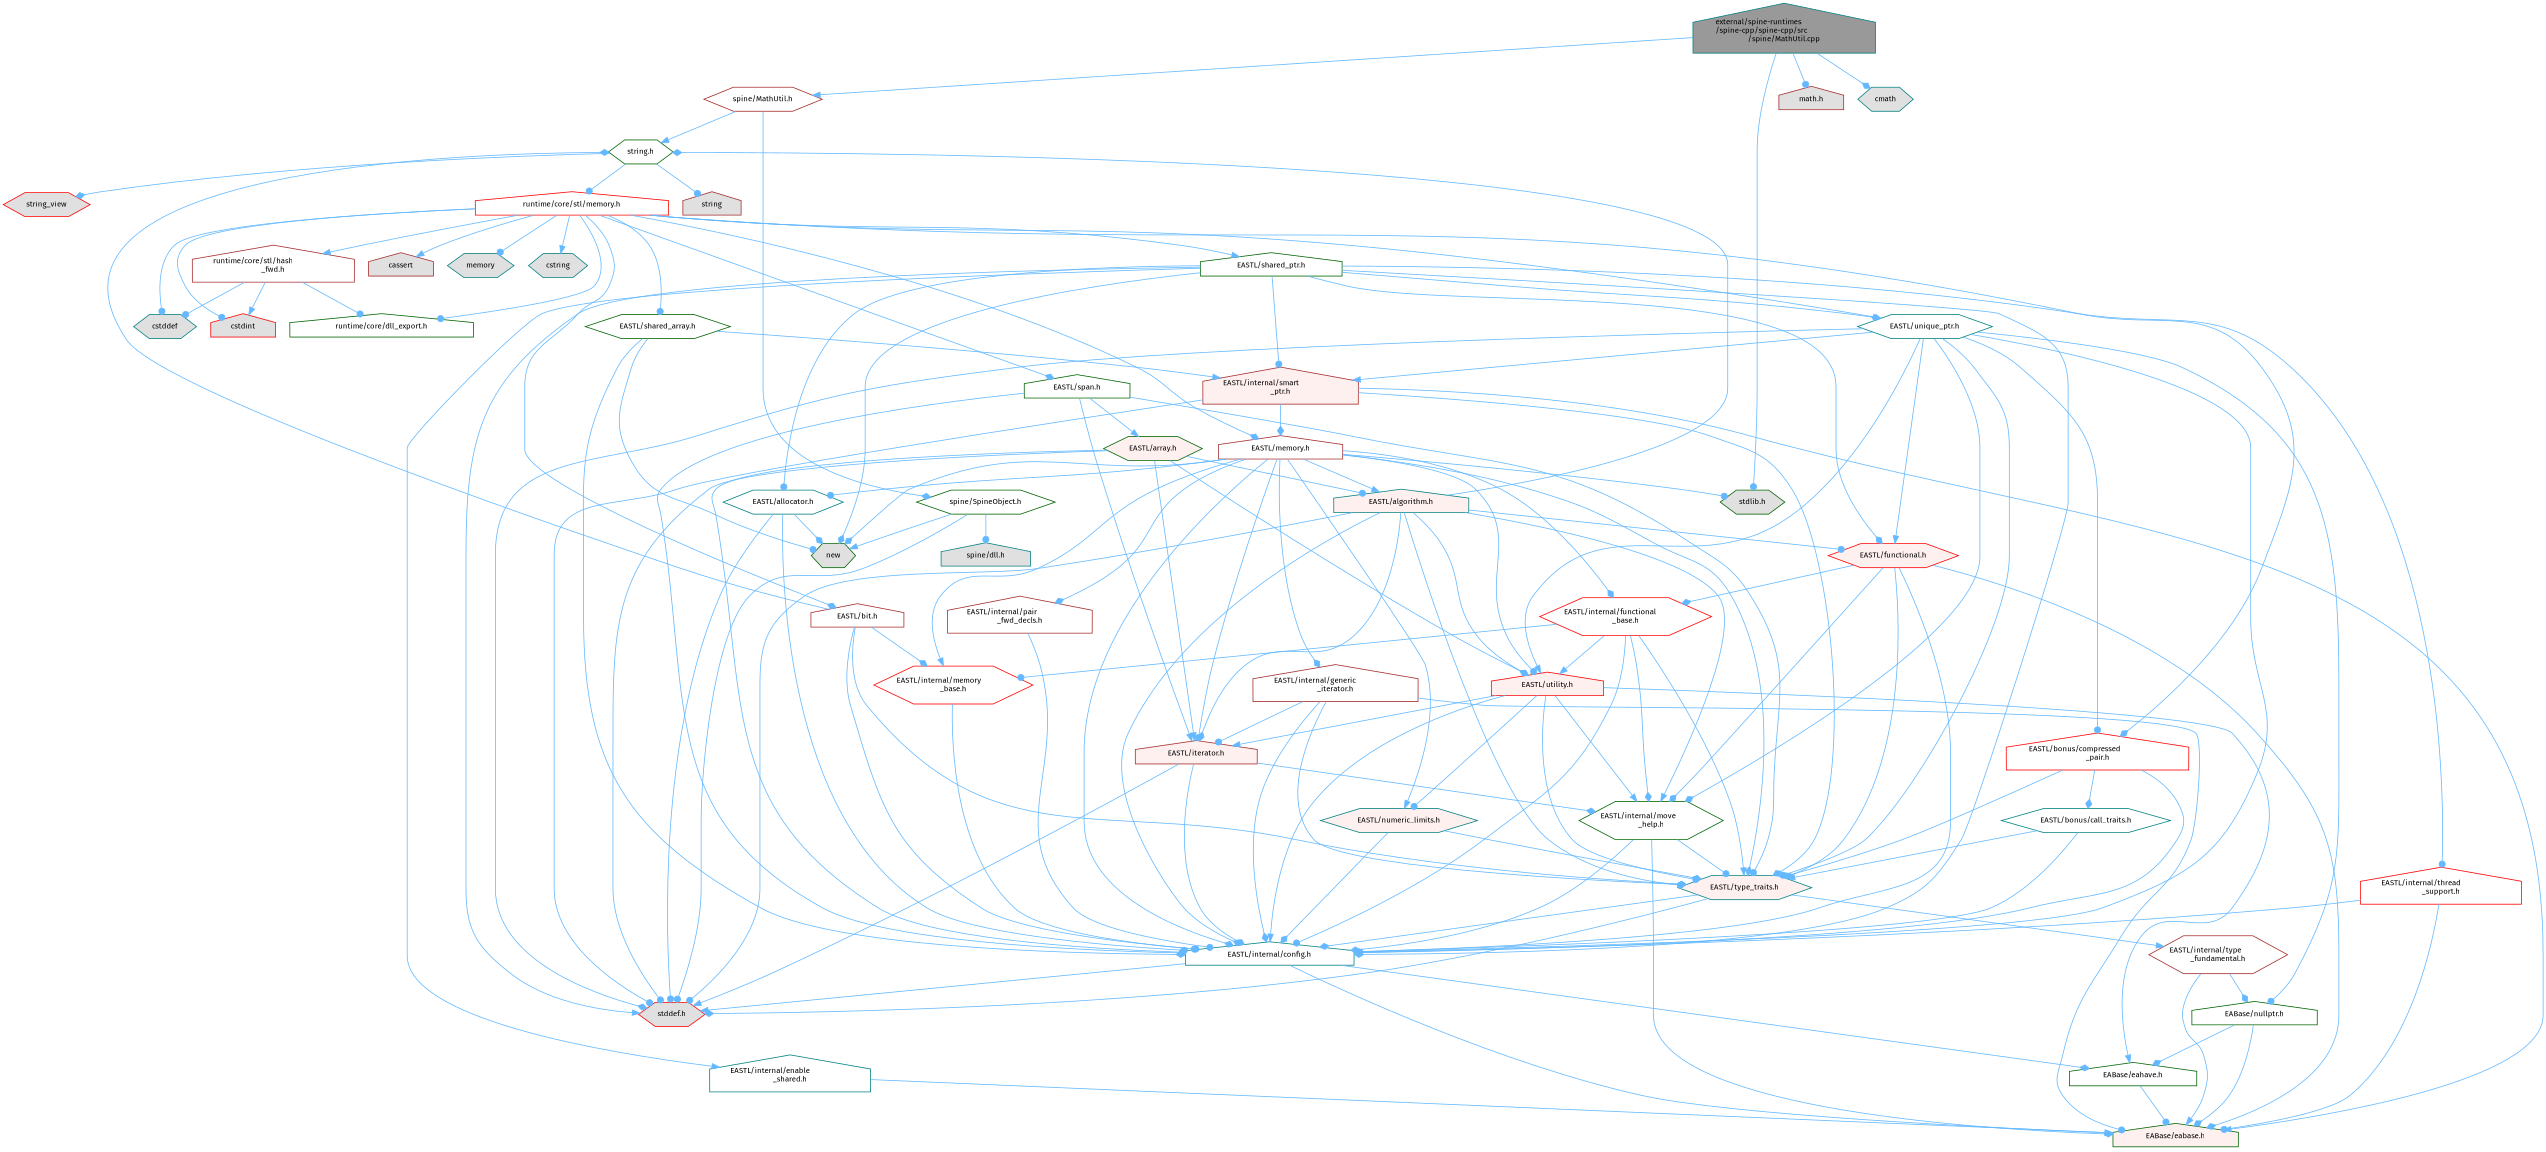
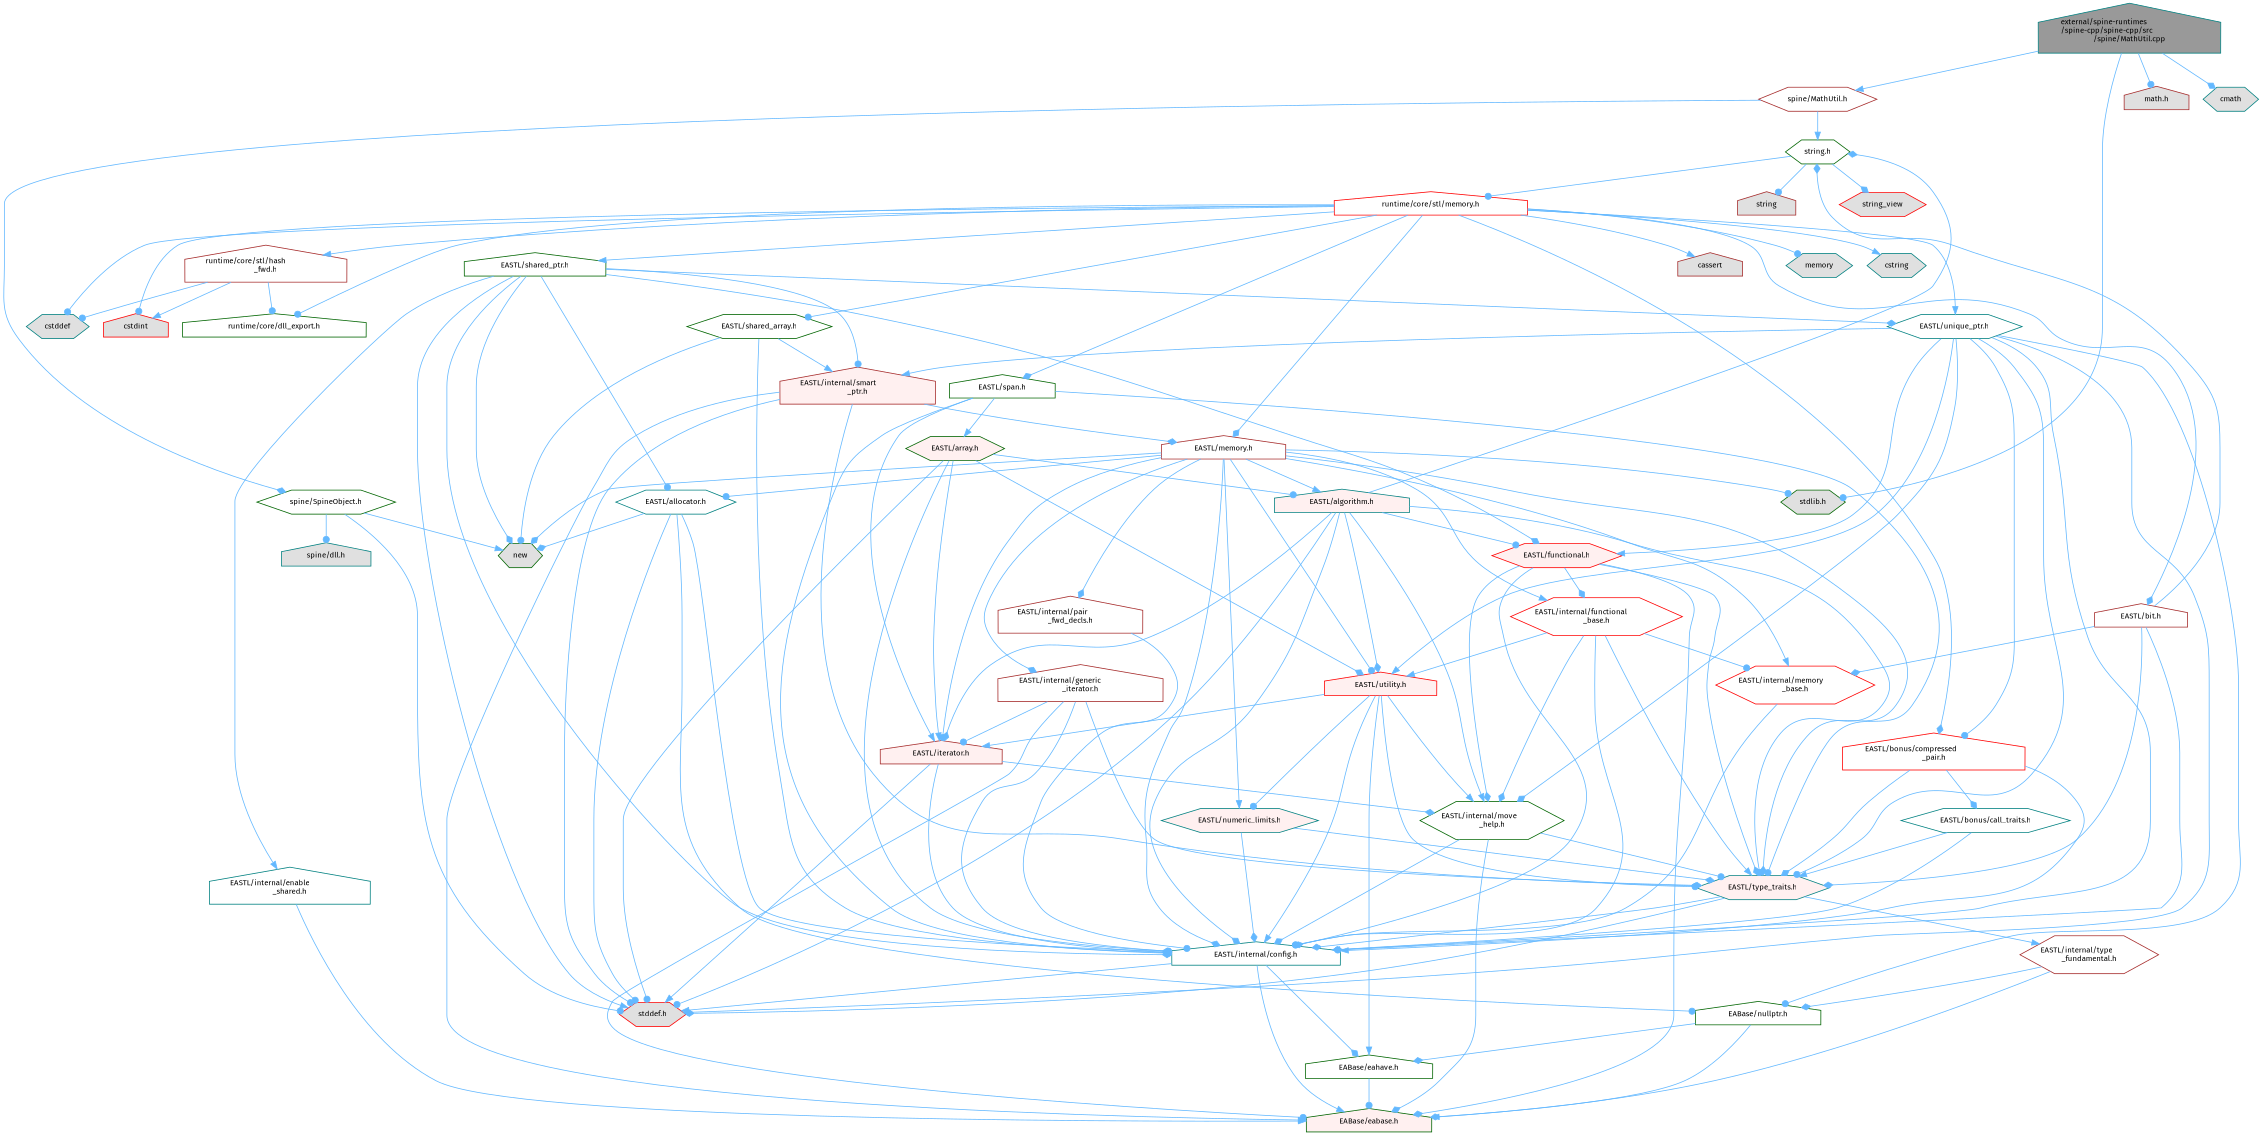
  digraph {
    fontname="Fira Sans"
    node [color=teal fillcolor=white fontname="Fira Sans" fontsize=10 shape=house style=filled]
    edge [arrowhead=diamond color=steelblue1 fontname="Fira Sans" fontsize=10 labelfontname=Helvetica labelfontsize=10 style=solid]
    n1 [fillcolor=grey60 fontcolor=black height=0.2 label="external/spine-runtimes\l/spine-cpp/spine-cpp/src\l/spine/MathUtil.cpp" width=0.4]
    n2 [color=brown height=0.2 label="spine/MathUtil.h" shape=hexagon width=0.4]
    n3 [color=darkgreen fillcolor="#E0E0E0" height=0.2 label="stdlib.h" shape=hexagon width=0.4]
    n4 [color=brown fillcolor="#E0E0E0" height=0.2 label="math.h" width=0.4]
    n5 [fillcolor="#E0E0E0" height=0.2 label=cmath shape=hexagon width=0.4]
    n6 [color=darkgreen height=0.2 label="spine/SpineObject.h" shape=hexagon width=0.4]
    n7 [color=darkgreen height=0.2 label="string.h" shape=hexagon width=0.4]
    n8 [color=darkgreen fillcolor="#E0E0E0" height=0.2 label=new shape=hexagon width=0.4]
    n9 [color=red fillcolor="#E0E0E0" height=0.2 label="stddef.h" shape=hexagon width=0.4]
    n10 [fillcolor="#E0E0E0" height=0.2 label="spine/dll.h" width=0.4]
    n11 [color=brown fillcolor="#E0E0E0" height=0.2 label=string width=0.4]
    n12 [color=red fillcolor="#E0E0E0" height=0.2 label=string_view shape=hexagon width=0.4]
    n13 [color=red height=0.2 label="runtime/core/stl/memory.h" width=0.4]
    n14 [fillcolor="#E0E0E0" height=0.2 label=cstddef shape=hexagon width=0.4]
    n15 [color=red fillcolor="#E0E0E0" height=0.2 label=cstdint width=0.4]
    n16 [color=brown fillcolor="#E0E0E0" height=0.2 label=cassert width=0.4]
    n17 [fillcolor="#E0E0E0" height=0.2 label=memory shape=hexagon width=0.4]
    n18 [fillcolor="#E0E0E0" height=0.2 label=cstring shape=hexagon width=0.4]
    n19 [color=brown height=0.2 label="EASTL/bit.h" width=0.4]
    n20 [color=brown height=0.2 label="EASTL/memory.h" width=0.4]
    n21 [color=darkgreen height=0.2 label="EASTL/shared_array.h" shape=hexagon width=0.4]
    n22 [height=0.2 label="EASTL/unique_ptr.h" shape=hexagon width=0.4]
    n23 [color=red height=0.2 label="EASTL/bonus/compressed\l_pair.h" width=0.4]
    n24 [color=darkgreen height=0.2 label="EASTL/shared_ptr.h" width=0.4]
    n25 [color=darkgreen height=0.2 label="EASTL/span.h" width=0.4]
    n26 [color=darkgreen height=0.2 label="runtime/core/dll_export.h" width=0.4]
    n27 [color=brown height=0.2 label="runtime/core/stl/hash\l_fwd.h" width=0.4]
    n28 [height=0.2 label="EASTL/internal/config.h" width=0.4]
    n29 [color=red height=0.2 label="EASTL/internal/memory\l_base.h" shape=hexagon width=0.4]
    n30 [fillcolor="#FFF0F0" height=0.2 label="EASTL/type_traits.h" shape=hexagon width=0.4]
    n31 [color=brown height=0.2 label="EASTL/internal/generic\l_iterator.h" width=0.4]
    n32 [color=brown fillcolor="#FFF0F0" height=0.2 label="EASTL/iterator.h" width=0.4]
    n33 [color=brown height=0.2 label="EASTL/internal/pair\l_fwd_decls.h" width=0.4]
    n34 [color=red height=0.2 label="EASTL/internal/functional\l_base.h" shape=hexagon width=0.4]
    n35 [fillcolor="#FFF0F0" height=0.2 label="EASTL/algorithm.h" width=0.4]
    n36 [color=red fillcolor="#FFF0F0" height=0.2 label="EASTL/utility.h" width=0.4]
    n37 [fillcolor="#FFF0F0" height=0.2 label="EASTL/numeric_limits.h" shape=hexagon width=0.4]
    n38 [height=0.2 label="EASTL/allocator.h" shape=hexagon width=0.4]
    n39 [color=brown fillcolor="#FFF0F0" height=0.2 label="EASTL/internal/smart\l_ptr.h" width=0.4]
    n40 [color=darkgreen height=0.2 label="EABase/nullptr.h" width=0.4]
    n41 [color=darkgreen height=0.2 label="EASTL/internal/move\l_help.h" shape=hexagon width=0.4]
    n42 [color=red fillcolor="#FFF0F0" height=0.2 label="EASTL/functional.h" shape=hexagon width=0.4]
    n43 [height=0.2 label="EASTL/bonus/call_traits.h" shape=hexagon width=0.4]
-   n44 [color=red height=0.2 label="EASTL/internal/thread\l_support.h" width=0.4]
    n45 [height=0.2 label="EASTL/internal/enable\l_shared.h" width=0.4]
    n46 [color=darkgreen fillcolor="#FFF0F0" height=0.2 label="EASTL/array.h" shape=hexagon width=0.4]
    n47 [color=darkgreen fillcolor="#FFF0F0" height=0.2 label="EABase/eabase.h" width=0.4]
    n48 [color=darkgreen height=0.2 label="EABase/eahave.h" width=0.4]
    n49 [color=brown height=0.2 label="EASTL/internal/type\l_fundamental.h" shape=hexagon width=0.4]
    n1 -> n2 [arrowhead=normal]
    n1 -> n3 [arrowhead=dot]
    n1 -> n4 [arrowhead=dot]
    n1 -> n5
    n2 -> n6
    n2 -> n7 [arrowhead=normal]
    n6 -> n8 [arrowhead=normal]
    n6 -> n9 [arrowhead=dot]
    n6 -> n10 [arrowhead=dot]
    n7 -> n11 [arrowhead=dot]
    n7 -> n12
    n7 -> n13 [arrowhead=dot]
    n13 -> n14 [arrowhead=dot]
    n13 -> n15 [arrowhead=dot]
    n13 -> n16 [arrowhead=normal]
    n13 -> n17 [arrowhead=dot]
    n13 -> n18 [arrowhead=normal]
    n13 -> n19
    n13 -> n20
    n13 -> n21 [arrowhead=dot]
    n13 -> n22 [arrowhead=normal]
    n13 -> n23
    n13 -> n24 [arrowhead=normal]
    n13 -> n25
    n13 -> n26 [arrowhead=dot]
    n13 -> n27 [arrowhead=normal]
    n19 -> n7
    n19 -> n28 [arrowhead=dot]
    n19 -> n29
    n19 -> n30
    n20 -> n3 [arrowhead=dot]
    n20 -> n8
    n20 -> n28
    n20 -> n29 [arrowhead=normal]
    n20 -> n30
    n20 -> n31
    n20 -> n32 [arrowhead=dot]
    n20 -> n33
-   n20 -> n34
+   n20 -> n34 [arrowhead=normal]
    n20 -> n35 [arrowhead=normal]
    n20 -> n36 [arrowhead=dot]
    n20 -> n37 [arrowhead=normal]
    n20 -> n38 [arrowhead=dot]
    n21 -> n8 [arrowhead=dot]
    n21 -> n28
    n21 -> n39 [arrowhead=normal]
    n22 -> n9
    n22 -> n23 [arrowhead=dot]
    n22 -> n28
    n22 -> n30 [arrowhead=dot]
    n22 -> n36 [arrowhead=normal]
    n22 -> n39 [arrowhead=normal]
    n22 -> n40 [arrowhead=dot]
    n22 -> n41
    n22 -> n42 [arrowhead=normal]
    n23 -> n28 [arrowhead=normal]
    n23 -> n30
    n23 -> n43
    n24 -> n8
    n24 -> n9 [arrowhead=normal]
    n24 -> n22
    n24 -> n28
    n24 -> n38 [arrowhead=dot]
    n24 -> n39 [arrowhead=dot]
    n24 -> n42
-   n24 -> n44 [arrowhead=dot]
    n24 -> n45 [arrowhead=normal]
    n25 -> n28 [arrowhead=dot]
    n25 -> n30 [arrowhead=dot]
    n25 -> n32 [arrowhead=normal]
    n25 -> n46 [arrowhead=normal]
    n27 -> n14 [arrowhead=dot]
    n27 -> n15 [arrowhead=normal]
    n27 -> n26 [arrowhead=dot]
    n28 -> n9 [arrowhead=normal]
    n28 -> n47 [arrowhead=normal]
    n28 -> n48
    n29 -> n28 [arrowhead=dot]
    n30 -> n9
    n30 -> n28
    n30 -> n49 [arrowhead=normal]
    n31 -> n28
    n31 -> n30
    n31 -> n32 [arrowhead=dot]
    n31 -> n47 [arrowhead=dot]
    n32 -> n9 [arrowhead=normal]
    n32 -> n28
    n32 -> n41
    n33 -> n28 [arrowhead=dot]
    n34 -> n28 [arrowhead=dot]
    n34 -> n29 [arrowhead=dot]
    n34 -> n30 [arrowhead=normal]
    n34 -> n36 [arrowhead=normal]
    n34 -> n41
    n35 -> n7
    n35 -> n9 [arrowhead=dot]
    n35 -> n28
    n35 -> n30 [arrowhead=dot]
    n35 -> n32
    n35 -> n36
    n35 -> n41 [arrowhead=normal]
    n35 -> n42 [arrowhead=dot]
    n36 -> n28 [arrowhead=normal]
    n36 -> n30 [arrowhead=dot]
    n36 -> n32 [arrowhead=normal]
    n36 -> n37 [arrowhead=dot]
    n36 -> n41 [arrowhead=normal]
    n36 -> n48 [arrowhead=normal]
    n37 -> n28
    n37 -> n30
    n38 -> n8
    n38 -> n9 [arrowhead=dot]
    n38 -> n28 [arrowhead=dot]
+   n38 -> n40 [arrowhead=dot]
    n39 -> n9 [arrowhead=dot]
    n39 -> n20
    n39 -> n30
    n39 -> n47 [arrowhead=normal]
    n40 -> n47
    n40 -> n48
    n41 -> n28
    n41 -> n30 [arrowhead=dot]
    n41 -> n47
    n42 -> n28
    n42 -> n30
    n42 -> n34
    n42 -> n41
    n42 -> n47
    n43 -> n28 [arrowhead=normal]
    n43 -> n30 [arrowhead=normal]
-   n44 -> n28
-   n44 -> n47 [arrowhead=dot]
    n45 -> n47 [arrowhead=normal]
    n46 -> n9 [arrowhead=dot]
    n46 -> n28 [arrowhead=dot]
    n46 -> n32 [arrowhead=normal]
    n46 -> n35 [arrowhead=dot]
    n46 -> n36
    n48 -> n47 [arrowhead=dot]
    n49 -> n40
    n49 -> n47 [arrowhead=normal]
  }
